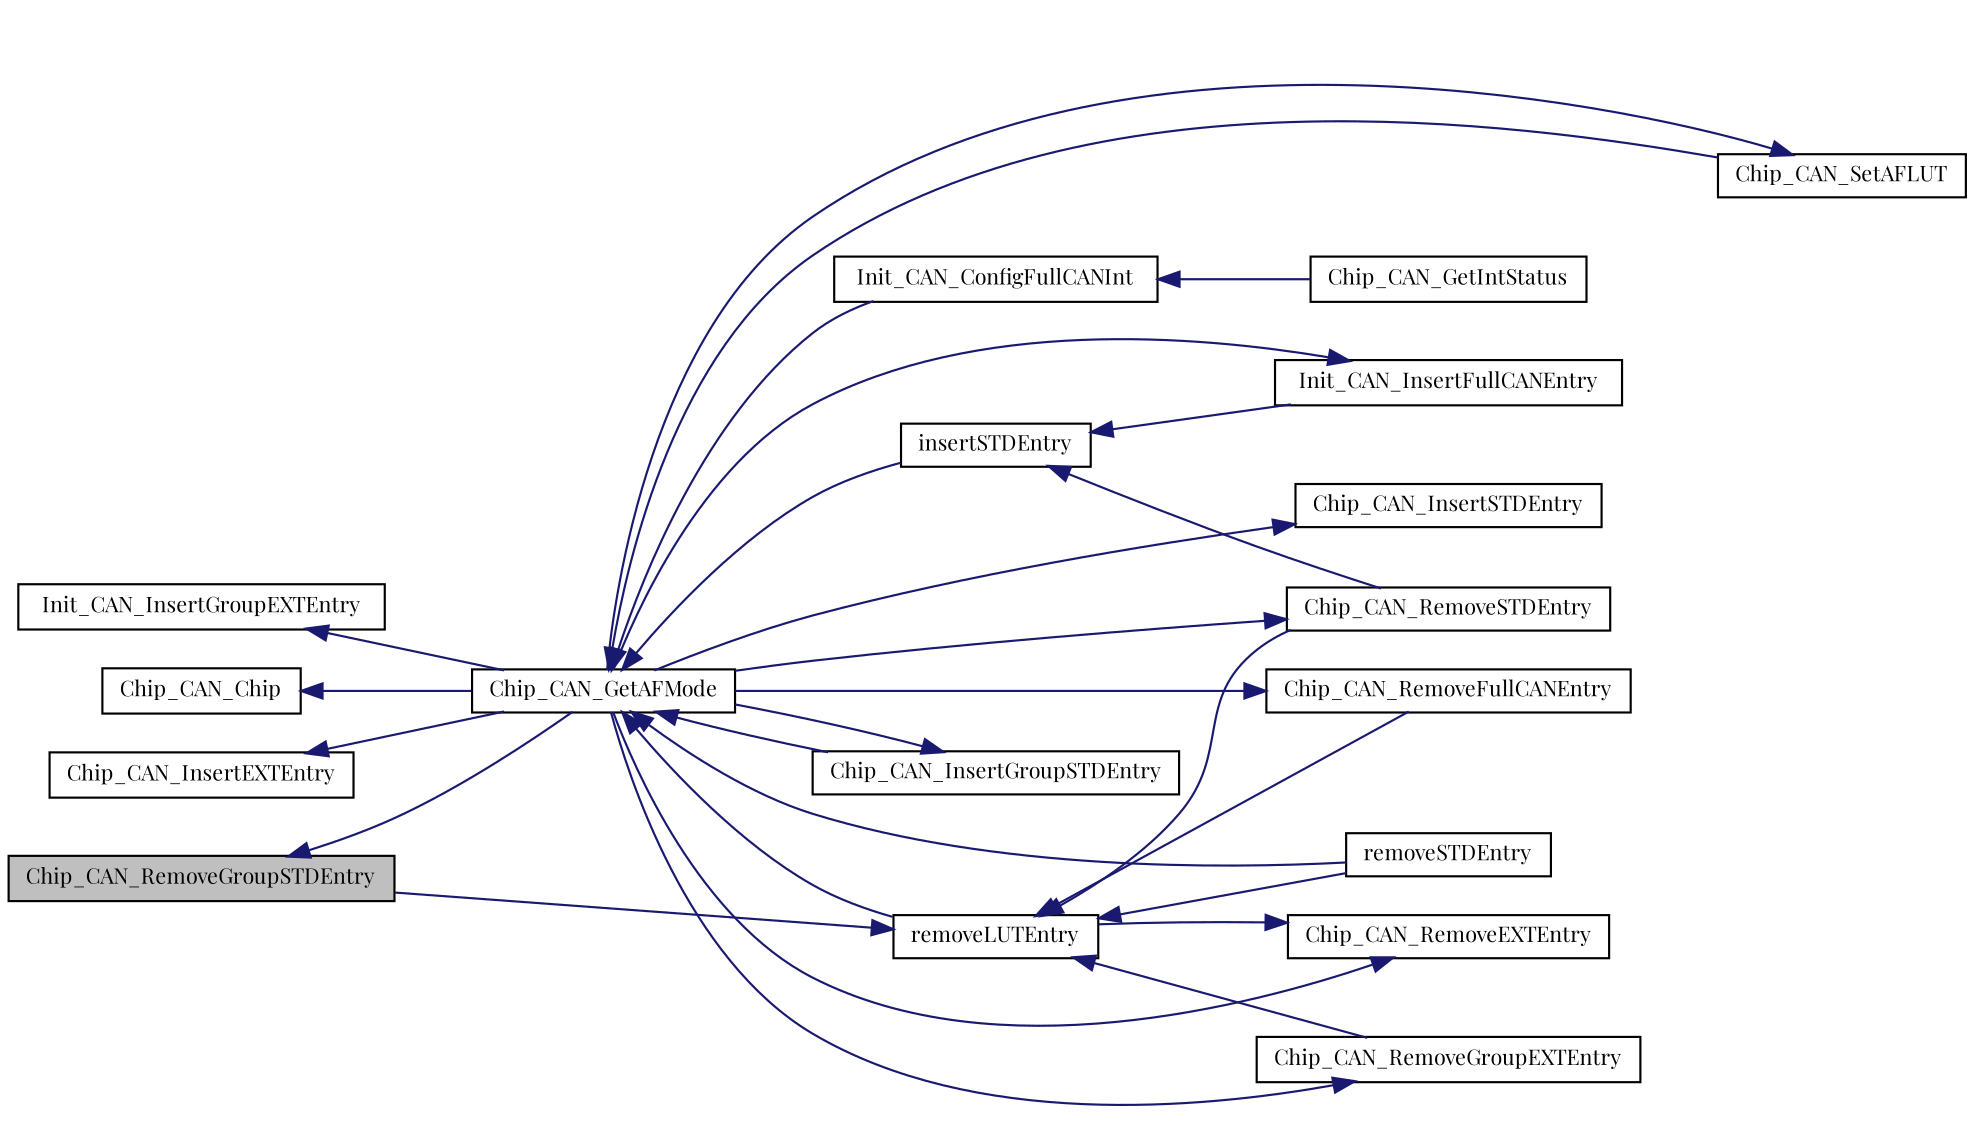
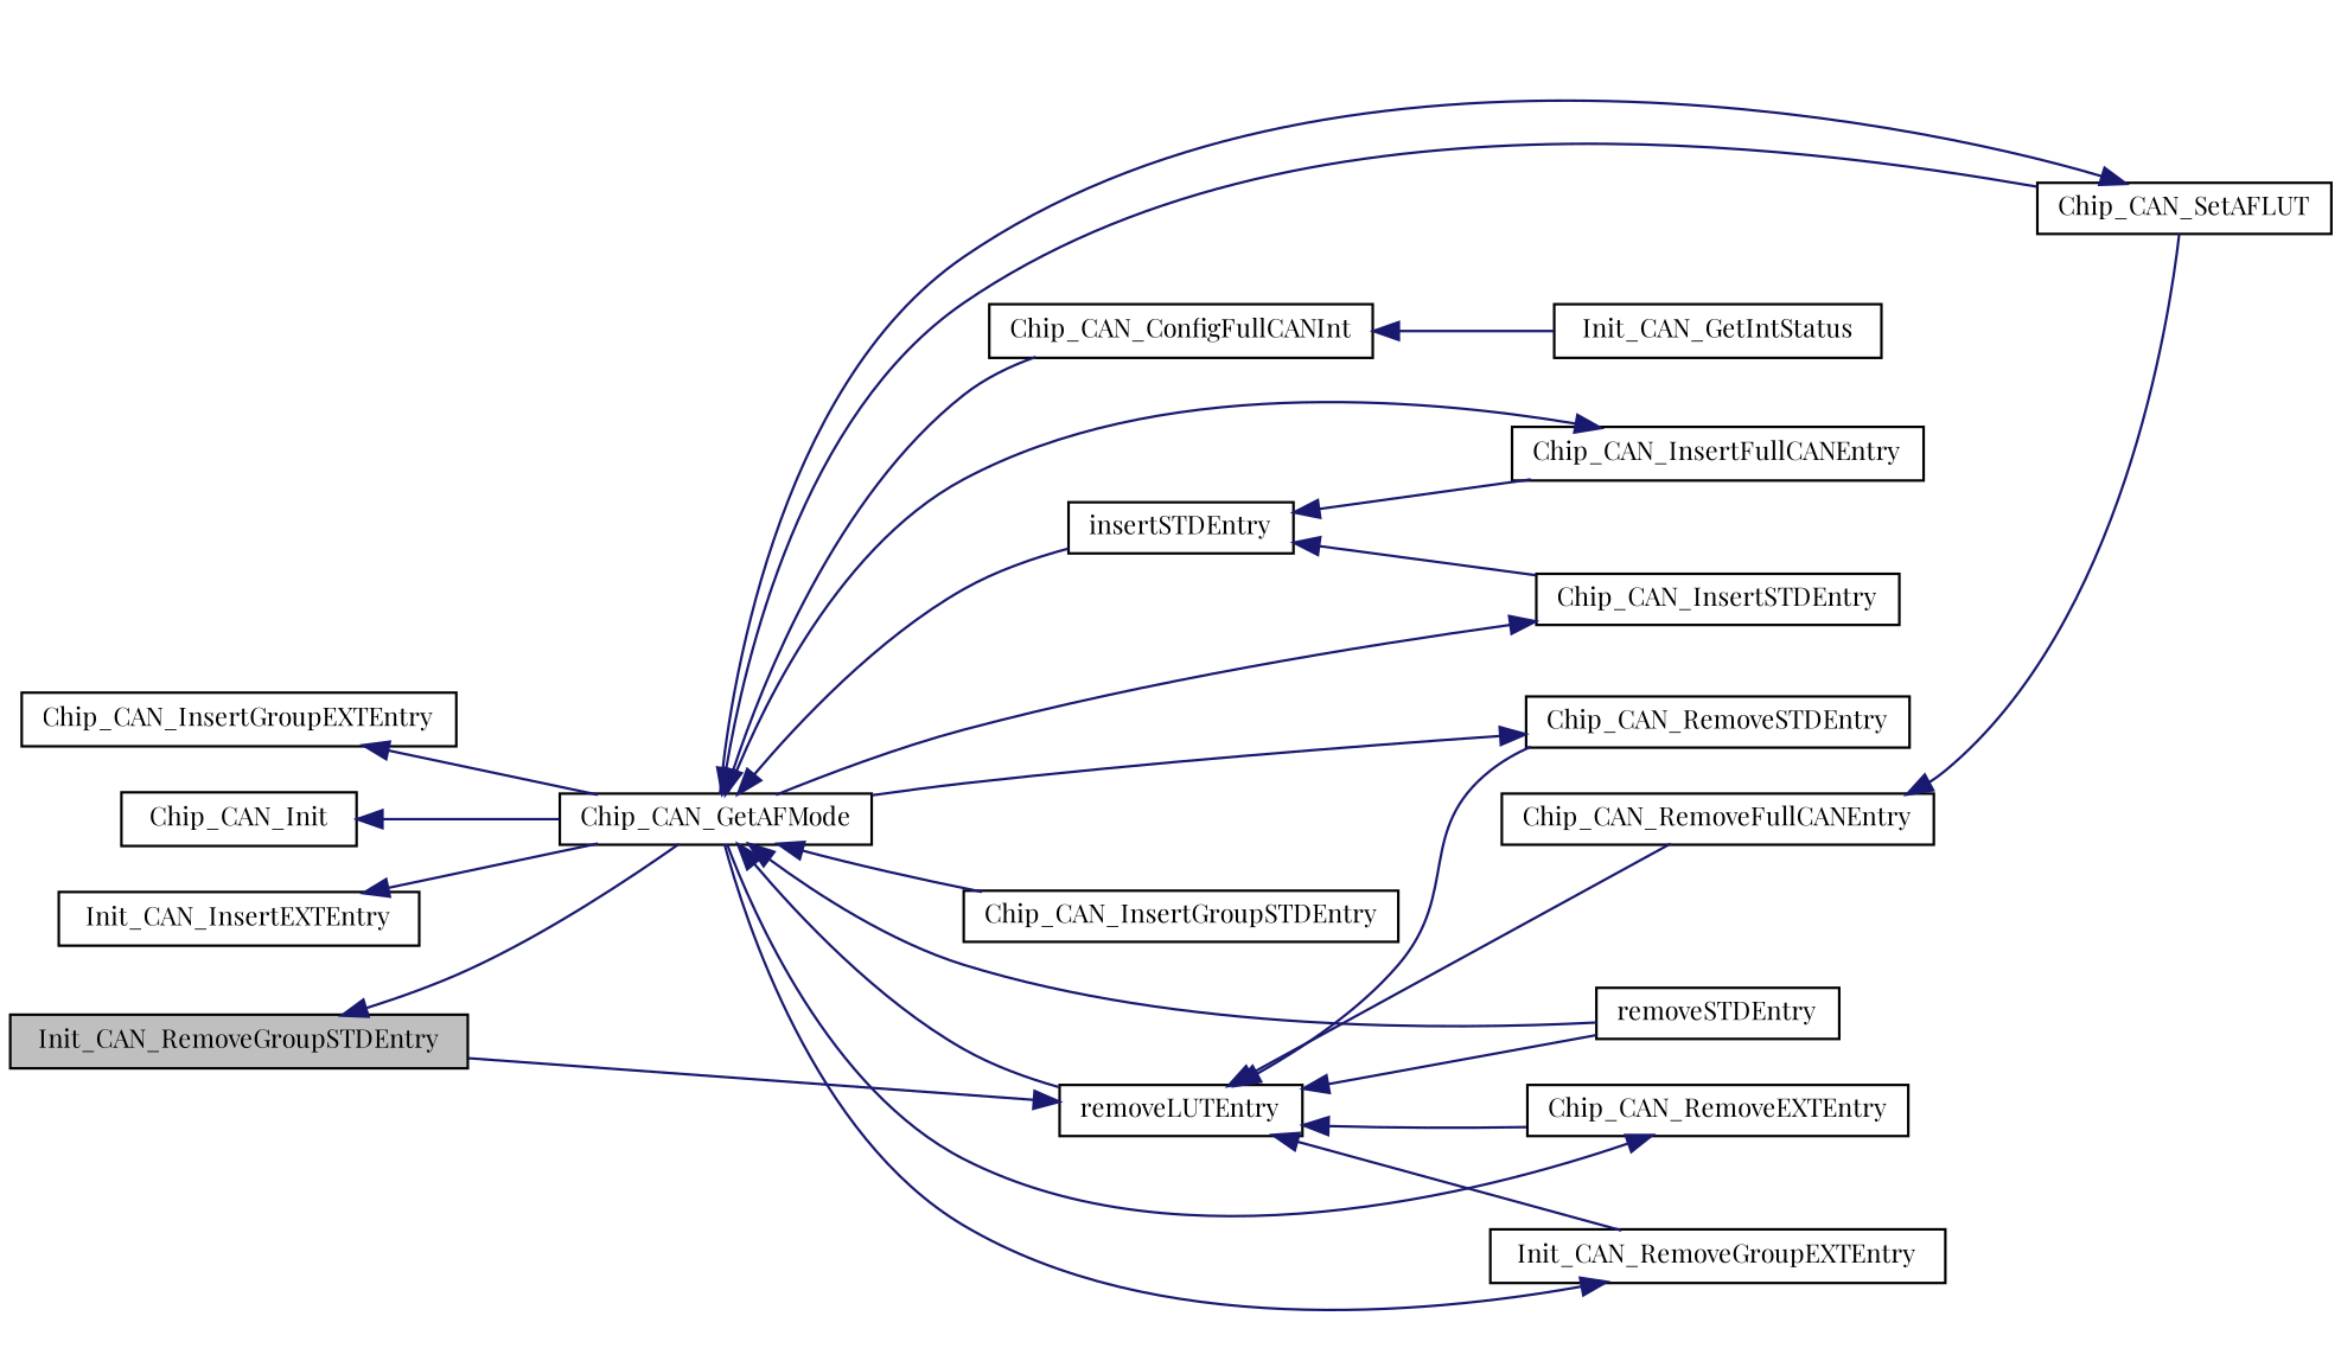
  digraph {
    fontname="Playfair Display"
    rankdir=LR
    node [color=black fillcolor=white fontname="Playfair Display" fontsize=10 shape=record style=filled]
    edge [color=midnightblue dir=back fontname="Playfair Display" fontsize=10 labelfontname=FreeSans labelfontsize=10 style=solid]
-   n1 [fillcolor=grey75 fontcolor=black height=0.2 label=Chip_CAN_RemoveGroupSTDEntry width=0.4]
+   n1 [fillcolor=grey75 fontcolor=black height=0.2 label=Init_CAN_RemoveGroupSTDEntry width=0.4]
    n2 [height=0.2 label=Chip_CAN_GetAFMode width=0.4]
    n3 [height=0.2 label=insertSTDEntry width=0.4]
    n4 [height=0.2 label=removeSTDEntry width=0.4]
    n5 [height=0.2 label=removeLUTEntry width=0.4]
    n6 [height=0.2 label=Chip_CAN_SetAFLUT width=0.4]
    n7 [height=0.2 label=Chip_CAN_InsertGroupSTDEntry width=0.4]
-   n8 [height=0.2 label=Init_CAN_ConfigFullCANInt width=0.4]
-   n9 [height=0.2 label=Init_CAN_InsertFullCANEntry width=0.4]
+   n8 [height=0.2 label=Chip_CAN_ConfigFullCANInt width=0.4]
+   n9 [height=0.2 label=Chip_CAN_InsertFullCANEntry width=0.4]
    n10 [height=0.2 label=Chip_CAN_InsertSTDEntry width=0.4]
    n11 [height=0.2 label=Chip_CAN_RemoveFullCANEntry width=0.4]
    n12 [height=0.2 label=Chip_CAN_RemoveSTDEntry width=0.4]
    n13 [height=0.2 label=Chip_CAN_RemoveEXTEntry width=0.4]
-   n14 [height=0.2 label=Chip_CAN_RemoveGroupEXTEntry width=0.4]
-   n15 [height=0.2 label=Chip_CAN_InsertEXTEntry width=0.4]
-   n16 [height=0.2 label=Init_CAN_InsertGroupEXTEntry width=0.4]
-   n17 [height=0.2 label=Chip_CAN_GetIntStatus width=0.4]
-   n18 [height=0.2 label=Chip_CAN_Chip width=0.4]
+   n14 [height=0.2 label=Init_CAN_RemoveGroupEXTEntry width=0.4]
+   n15 [height=0.2 label=Init_CAN_InsertEXTEntry width=0.4]
+   n16 [height=0.2 label=Chip_CAN_InsertGroupEXTEntry width=0.4]
+   n17 [height=0.2 label=Init_CAN_GetIntStatus width=0.4]
+   n18 [height=0.2 label=Chip_CAN_Init width=0.4]
    n1 -> n2
    n2 -> n3
    n2 -> n4
    n2 -> n5
    n2 -> n6
    n2 -> n7
    n2 -> n8
    n3 -> n9
-   n3 -> n12
+   n3 -> n10
    n5 -> n1
    n5 -> n4
    n5 -> n11
    n5 -> n12
-   n13 -> n5
+   n5 -> n13
    n5 -> n14
    n6 -> n2
-   n7 -> n2
    n8 -> n17
    n9 -> n2
    n10 -> n2
-   n11 -> n2
+   n11 -> n6
    n12 -> n2
    n13 -> n2
    n14 -> n2
    n15 -> n2
    n16 -> n2
    n18 -> n2
  }
